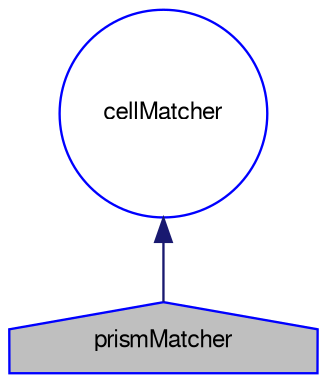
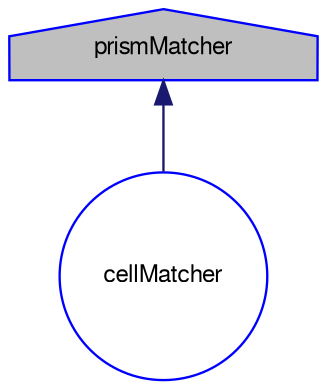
  digraph {
    node [color=blue fontname=FreeSans fontsize=10]
    n1 [fillcolor=grey75 fontcolor=black height=0.2 label=prismMatcher shape=house style=filled width=0.4]
    n2 [height=0.2 label=cellMatcher shape=circle width=0.4]
-   n2 -> n1 [color=midnightblue dir=back fontname=FreeSans fontsize=10 labelfontname=FreeSans labelfontsize=10 style=solid]
+   n1 -> n2 [color=midnightblue dir=back fontname=FreeSans fontsize=10 labelfontname=FreeSans labelfontsize=10 style=solid]
  }
